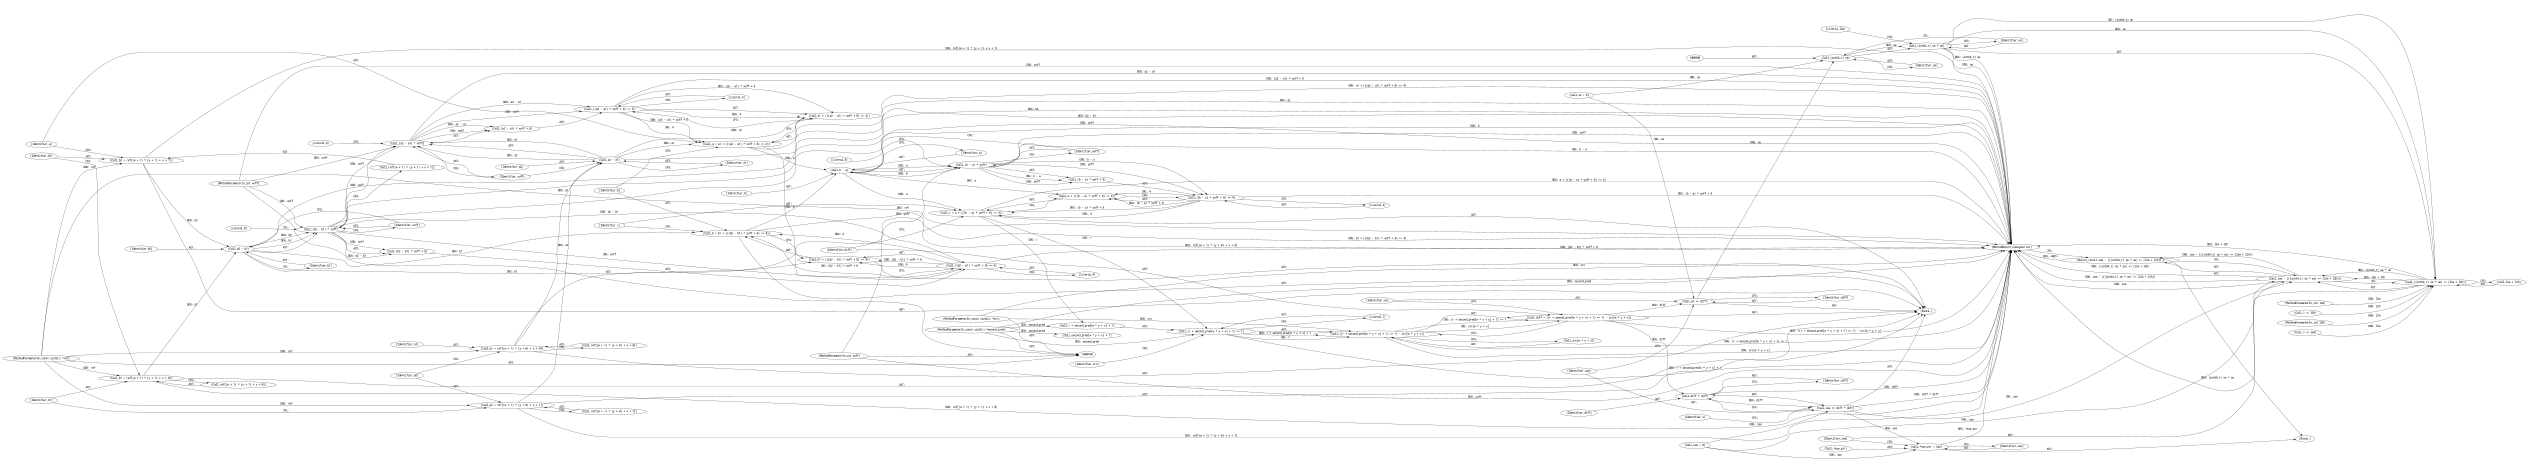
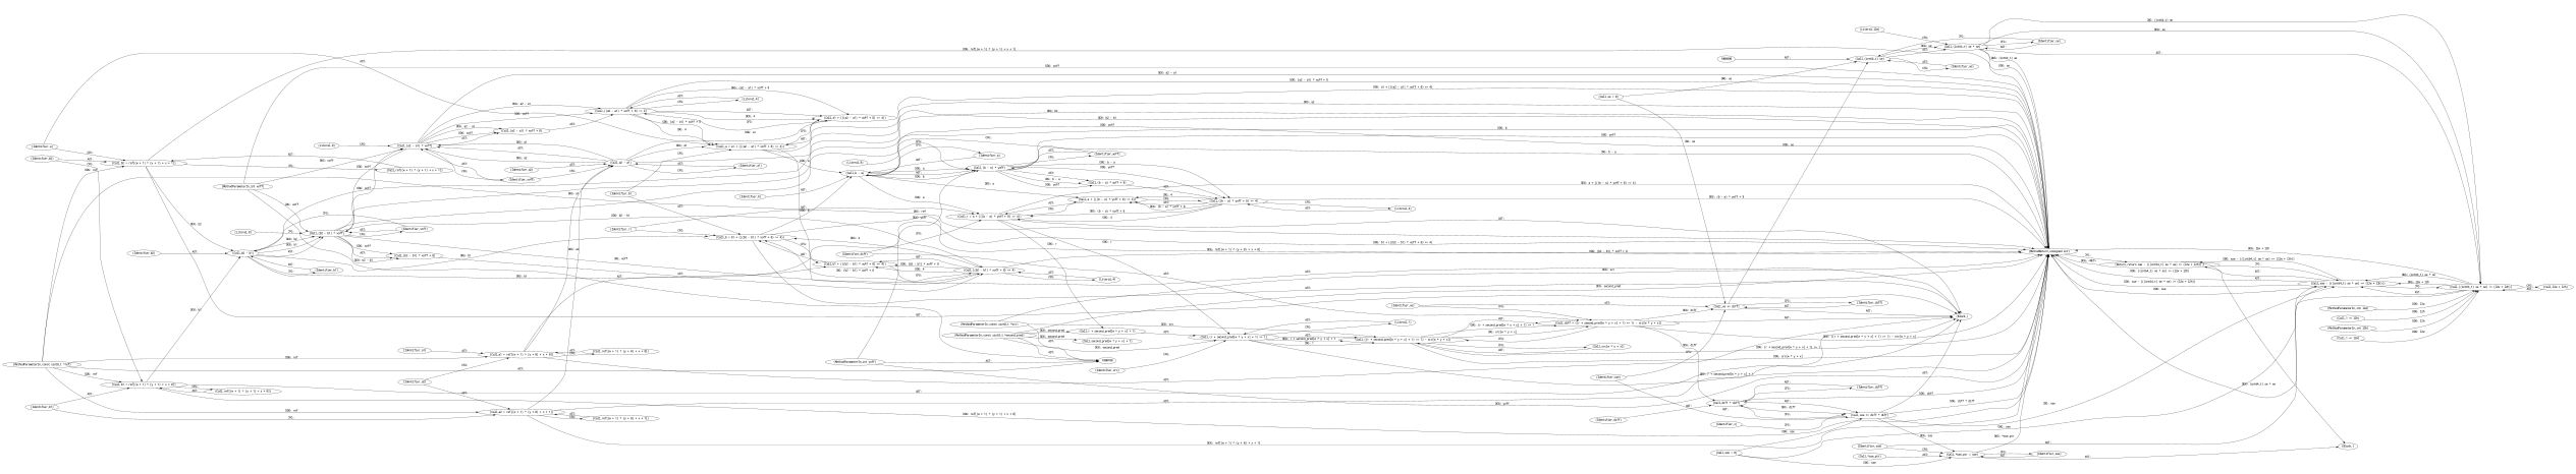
  digraph {
    fontname="Roboto Mono"
    rankdir=LR
    node [fontname="Roboto Mono"]
    edge [fontname="Roboto Mono"]
    n1 [label="(Call,((r + second_pred[w * y + x] + 1) >> 1) - src[w * y + x])"]
    n2 [label="(Call,diff = ((r + second_pred[w * y + x] + 1) >> 1) - src[w * y + x])"]
    n3 [label="(Call,src[w * y + x])"]
    n4 [label="(MethodReturn,unsigned int)"]
    n5 [label="(Block,)"]
    n6 [label="(Call,se += diff)"]
    n7 [label="(Call,diff * diff)"]
    n8 [label="(Return,return sse - (((int64_t) se * se) >> (l2w + l2h));)"]
    n9 [label="(Call,(r + second_pred[w * y + x] + 1) >> 1)"]
    n10 [label="(Literal,1)"]
    n11 [label="(Call,r = a + (((b - a) * yoff + 8) >> 4))"]
    n12 [label="(Call,a + (((b - a) * yoff + 8) >> 4))"]
    n13 [label="(Call,r + second_pred[w * y + x] + 1)"]
    n14 [label="(Call,((b - a) * yoff + 8) >> 4)"]
    n15 [label="(Call,b - a)"]
    n16 [label="(Call,(b - a) * yoff)"]
    n17 [label="(Identifier,a)"]
    n18 [label="(Call,(b - a) * yoff + 8)"]
    n19 [label="(Identifier,yoff)"]
    n20 [label="(Call,b = b1 + (((b2 - b1) * xoff + 8) >> 4))"]
    n21 [label="(Call,b1 + (((b2 - b1) * xoff + 8) >> 4))"]
    n22 [label="(Call,((b2 - b1) * xoff + 8) >> 4)"]
    n23 [label="(Call,b2 - b1)"]
    n24 [label="(Call,(b2 - b1) * xoff)"]
    n25 [label="(Identifier,b1)"]
    n26 [label="(Call,(a2 - a1) * xoff)"]
    n27 [label="(Identifier,xoff)"]
    n28 [label="(Call,(b2 - b1) * xoff + 8)"]
    n29 [label="(Call,b2 = ref[(w + 1) * (y + 1) + x + 1])"]
    n30 [label="(Call,ref[(w + 1) * (y + 1) + x + 1])"]
    n31 [label="(MethodParameterIn,const uint8_t *ref)"]
    n32 [label="(Call,b1 = ref[(w + 1) * (y + 1) + x + 0])"]
    n33 [label="(Call,a2 = ref[(w + 1) * (y + 0) + x + 1])"]
    n34 [label="(Call,a1 = ref[(w + 1) * (y + 0) + x + 0])"]
    1000100
    n36 [label="(Call,ref[(w + 1) * (y + 1) + x + 0])"]
    n37 [label="(Call,a2 - a1)"]
    n38 [label="(Call,ref[(w + 1) * (y + 0) + x + 1])"]
    n39 [label="(Call,ref[(w + 1) * (y + 0) + x + 0])"]
    n40 [label="(Literal,4)"]
    n41 [label="(Call,((a2 - a1) * xoff + 8) >> 4)"]
    n42 [label="(Identifier,xoff)"]
    n43 [label="(Call,(a2 - a1) * xoff + 8)"]
    n44 [label="(Call,a = a1 + (((a2 - a1) * xoff + 8) >> 4))"]
    n45 [label="(Call,a1 + (((a2 - a1) * xoff + 8) >> 4))"]
    n46 [label="(Literal,4)"]
    n47 [label="(Identifier,a1)"]
    n48 [label="(MethodParameterIn,int xoff)"]
    n49 [label="(Literal,4)"]
    n50 [label="(MethodParameterIn,int yoff)"]
    n51 [label="(MethodParameterIn,const uint8_t *second_pred)"]
    n52 [label="(Call,second_pred[w * y + x] + 1)"]
    n53 [label="(MethodParameterIn,const uint8_t *src)"]
    n54 [label="(Call,(int64_t) se)"]
    n55 [label="(Identifier,diff)"]
    n56 [label="(Call,sse += diff * diff)"]
    n57 [label="(Identifier,diff)"]
    n58 [label="(Call,(int64_t) se * se)"]
    n59 [label="(Identifier,se)"]
    n60 [label="(Call,((int64_t) se * se) >> (l2w + l2h))"]
    n61 [label="(Identifier,se)"]
    n62 [label="(Call,sse - (((int64_t) se * se) >> (l2w + l2h)))"]
    n63 [label="(Call,l2w + l2h)"]
    n64 [label="(Block,)"]
    n65 [label="(Call,*sse_ptr = sse)"]
    n66 [label="(Identifier,sse)"]
    n67 [label="(Literal,8)"]
    n68 [label="(Identifier,b1)"]
    n69 [label="(Identifier,b)"]
    n70 [label="(Literal,l2w)"]
    n71 [label="(Literal,8)"]
    n72 [label="(Identifier,a1)"]
    n73 [label="(Call,sse = 0)"]
    n74 [label="(Identifier,a2)"]
    n75 [label="(Literal,8)"]
    n76 [label="(Call,*sse_ptr)"]
    n77 [label="(Identifier,diff)"]
    n78 [label="(Identifier,diff)"]
    n79 [label="(Identifier,sse)"]
    n80 [label="(MethodParameterIn,int l2w)"]
    n81 [label="(Call,se = 0)"]
    n82 [label="(Call,1 << l2h)"]
    n83 [label="(Identifier,b)"]
    n84 [label="(Identifier,se)"]
    n85 [label="(Identifier,src)"]
    n86 [label="(MethodParameterIn,int l2h)"]
    n87 [label="(Identifier,x)"]
    n88 [label="(Call,1 << l2w)"]
    n89 [label="(Identifier,r)"]
    n90 [label="(Identifier,a2)"]
    n91 [label="(Identifier,sse)"]
    n92 [label="(Identifier,b2)"]
    n93 [label="(Identifier,a)"]
    n94 [label="(Identifier,b2)"]
    1000300
    n1 -> n2 [label="AST: "]
    n1 -> n2 [label="DDG: (r + second_pred[w * y + x] + 1) >> 1"]
    n1 -> n2 [label="DDG: src[w * y + x]"]
    n1 -> n3 [label="CFG: "]
    n1 -> n4 [label="DDG: src[w * y + x]"]
    n1 -> n4 [label="DDG: (r + second_pred[w * y + x] + 1) >> 1"]
    n2 -> n1 [label="CFG: "]
    n2 -> n4 [label="DDG: ((r + second_pred[w * y + x] + 1) >> 1) - src[w * y + x]"]
    n2 -> n5 [label="AST: "]
    n2 -> n6 [label="DDG: diff"]
    n2 -> n7 [label="DDG: diff"]
    n3 -> n1 [label="AST: "]
    n4 -> n8 [label="CFG: "]
    n6 -> n5 [label="AST: "]
    n6 -> n54 [label="DDG: se"]
    n6 -> n55 [label="CFG: "]
    n7 -> n4 [label="DDG: diff"]
    n7 -> n56 [label="AST: "]
    n7 -> n56 [label="DDG: diff"]
    n7 -> n57 [label="CFG: "]
    n8 -> n4 [label="DDG: <RET>"]
    n8 -> n62 [label="CFG: "]
    n8 -> n64 [label="AST: "]
    n9 -> n1 [label="AST: "]
    n9 -> n1 [label="DDG: r + second_pred[w * y + x] + 1"]
    n9 -> n1 [label="DDG: 1"]
    n9 -> n4 [label="DDG: r + second_pred[w * y + x] + 1"]
    n9 -> n10 [label="CFG: "]
    n10 -> n9 [label="AST: "]
    n11 -> n4 [label="DDG: a + (((b - a) * yoff + 8) >> 4)"]
    n11 -> n5 [label="AST: "]
    n11 -> n9 [label="DDG: r"]
    n11 -> n12 [label="CFG: "]
    n11 -> n13 [label="DDG: r"]
    n12 -> n11 [label="AST: "]
    n12 -> n14 [label="CFG: "]
    n13 -> n9 [label="AST: "]
    n14 -> n4 [label="DDG: (b - a) * yoff + 8"]
    n14 -> n11 [label="DDG: (b - a) * yoff + 8"]
    n14 -> n11 [label="DDG: 4"]
    n14 -> n12 [label="AST: "]
    n14 -> n12 [label="DDG: (b - a) * yoff + 8"]
    n14 -> n12 [label="DDG: 4"]
    n14 -> n49 [label="CFG: "]
    n15 -> n4 [label="DDG: b"]
    n15 -> n11 [label="DDG: a"]
    n15 -> n12 [label="DDG: a"]
    n15 -> n16 [label="AST: "]
    n15 -> n16 [label="DDG: b"]
    n15 -> n16 [label="DDG: a"]
    n15 -> n17 [label="CFG: "]
    n16 -> n4 [label="DDG: yoff"]
    n16 -> n4 [label="DDG: b - a"]
    n16 -> n14 [label="DDG: b - a"]
    n16 -> n14 [label="DDG: yoff"]
    n16 -> n18 [label="AST: "]
    n16 -> n18 [label="DDG: b - a"]
    n16 -> n18 [label="DDG: yoff"]
    n16 -> n19 [label="CFG: "]
    n17 -> n15 [label="AST: "]
    n18 -> n14 [label="AST: "]
    n19 -> n15 [label="CFG: "]
    n19 -> n16 [label="AST: "]
    n20 -> n4 [label="DDG: b1 + (((b2 - b1) * xoff + 8) >> 4)"]
    n20 -> n5 [label="AST: "]
    n20 -> n15 [label="DDG: b"]
    n20 -> n21 [label="CFG: "]
    n21 -> n20 [label="AST: "]
    n21 -> n22 [label="CFG: "]
    n22 -> n4 [label="DDG: (b2 - b1) * xoff + 8"]
    n22 -> n20 [label="DDG: (b2 - b1) * xoff + 8"]
    n22 -> n20 [label="DDG: 4"]
    n22 -> n21 [label="AST: "]
    n22 -> n21 [label="DDG: (b2 - b1) * xoff + 8"]
    n22 -> n21 [label="DDG: 4"]
    n22 -> n40 [label="CFG: "]
    n23 -> n4 [label="DDG: b2"]
    n23 -> n20 [label="DDG: b1"]
    n23 -> n21 [label="DDG: b1"]
    n23 -> n24 [label="AST: "]
    n23 -> n24 [label="DDG: b2"]
    n23 -> n24 [label="DDG: b1"]
    n23 -> n25 [label="CFG: "]
    n24 -> n4 [label="DDG: b2 - b1"]
    n24 -> n4 [label="DDG: xoff"]
    n24 -> n22 [label="DDG: b2 - b1"]
    n24 -> n22 [label="DDG: xoff"]
    n24 -> n26 [label="DDG: xoff"]
    n24 -> n27 [label="CFG: "]
    n24 -> n28 [label="AST: "]
    n24 -> n28 [label="DDG: b2 - b1"]
    n24 -> n28 [label="DDG: xoff"]
    n25 -> n23 [label="AST: "]
    n26 -> n4 [label="DDG: a2 - a1"]
    n26 -> n24 [label="DDG: xoff"]
    n26 -> n41 [label="DDG: a2 - a1"]
    n26 -> n41 [label="DDG: xoff"]
    n26 -> n42 [label="CFG: "]
    n26 -> n43 [label="AST: "]
    n26 -> n43 [label="DDG: a2 - a1"]
    n26 -> n43 [label="DDG: xoff"]
    n27 -> n23 [label="CFG: "]
    n27 -> n24 [label="AST: "]
    n28 -> n22 [label="AST: "]
    n29 -> n4 [label="DDG: ref[(w + 1) * (y + 1) + x + 1]"]
    n29 -> n5 [label="AST: "]
    n29 -> n23 [label="DDG: b2"]
-   n24 -> n30 [label="CFG: "]
+   n29 -> n30 [label="CFG: "]
    n30 -> n29 [label="AST: "]
    n31 -> n4 [label="DDG: ref"]
    n31 -> n29 [label="DDG: ref"]
    n31 -> n32 [label="DDG: ref"]
    n31 -> n33 [label="DDG: ref"]
    n31 -> n34 [label="DDG: ref"]
    n31 -> 1000100 [label="AST: "]
    n32 -> n4 [label="DDG: ref[(w + 1) * (y + 1) + x + 0]"]
    n32 -> n5 [label="AST: "]
    n32 -> n23 [label="DDG: b1"]
    n32 -> n36 [label="CFG: "]
    n33 -> n4 [label="DDG: ref[(w + 1) * (y + 0) + x + 1]"]
    n33 -> n5 [label="AST: "]
    n33 -> n37 [label="DDG: a2"]
    n33 -> n38 [label="CFG: "]
    n34 -> n4 [label="DDG: ref[(w + 1) * (y + 0) + x + 0]"]
    n34 -> n5 [label="AST: "]
    n34 -> n37 [label="DDG: a1"]
    n34 -> n39 [label="CFG: "]
    n36 -> n32 [label="AST: "]
    n37 -> n4 [label="DDG: a2"]
    n37 -> n26 [label="AST: "]
    n37 -> n26 [label="DDG: a2"]
    n37 -> n26 [label="DDG: a1"]
    n37 -> n44 [label="DDG: a1"]
    n37 -> n45 [label="DDG: a1"]
    n37 -> n47 [label="CFG: "]
    n38 -> n33 [label="AST: "]
    n39 -> n34 [label="AST: "]
    n40 -> n22 [label="AST: "]
    n41 -> n4 [label="DDG: (a2 - a1) * xoff + 8"]
    n41 -> n44 [label="DDG: (a2 - a1) * xoff + 8"]
    n41 -> n44 [label="DDG: 4"]
    n41 -> n45 [label="AST: "]
    n41 -> n45 [label="DDG: (a2 - a1) * xoff + 8"]
    n41 -> n45 [label="DDG: 4"]
    n41 -> n46 [label="CFG: "]
    n42 -> n26 [label="AST: "]
    n42 -> n37 [label="CFG: "]
    n43 -> n41 [label="AST: "]
    n44 -> n4 [label="DDG: a1 + (((a2 - a1) * xoff + 8) >> 4)"]
    n44 -> n5 [label="AST: "]
    n44 -> n15 [label="DDG: a"]
    n44 -> n45 [label="CFG: "]
    n45 -> n41 [label="CFG: "]
    n45 -> n44 [label="AST: "]
    n46 -> n41 [label="AST: "]
    n47 -> n37 [label="AST: "]
    n48 -> n4 [label="DDG: xoff"]
    n48 -> n24 [label="DDG: xoff"]
    n48 -> n26 [label="DDG: xoff"]
    n48 -> 1000100 [label="AST: "]
    n49 -> n14 [label="AST: "]
    n50 -> n4 [label="DDG: yoff"]
    n50 -> n16 [label="DDG: yoff"]
    n50 -> 1000100 [label="AST: "]
    n51 -> n4 [label="DDG: second_pred"]
    n51 -> n9 [label="DDG: second_pred"]
    n51 -> n13 [label="DDG: second_pred"]
    n51 -> 1000100 [label="AST: "]
    n51 -> n52 [label="DDG: second_pred"]
    n53 -> n1 [label="DDG: src"]
    n53 -> n4 [label="DDG: src"]
    n53 -> 1000100 [label="AST: "]
    n54 -> n58 [label="AST: "]
    n54 -> n58 [label="DDG: se"]
    n54 -> n59 [label="CFG: "]
    n55 -> n6 [label="AST: "]
    n56 -> n4 [label="DDG: diff * diff"]
    n56 -> n5 [label="AST: "]
    n56 -> n7 [label="CFG: "]
    n56 -> n62 [label="DDG: sse"]
    n56 -> n65 [label="DDG: sse"]
    n57 -> n7 [label="AST: "]
    n58 -> n4 [label="DDG: (int64_t) se"]
    n58 -> n4 [label="DDG: se"]
    n58 -> n60 [label="AST: "]
    n58 -> n60 [label="DDG: (int64_t) se"]
    n58 -> n60 [label="DDG: se"]
    n58 -> n61 [label="CFG: "]
    n59 -> n54 [label="AST: "]
    n60 -> n4 [label="DDG: (int64_t) se * se"]
    n60 -> n4 [label="DDG: l2w + l2h"]
    n60 -> n62 [label="AST: "]
    n60 -> n62 [label="DDG: (int64_t) se * se"]
    n60 -> n62 [label="DDG: l2w + l2h"]
    n60 -> n63 [label="CFG: "]
    n61 -> n54 [label="CFG: "]
    n61 -> n58 [label="AST: "]
    n62 -> n4 [label="DDG: sse"]
    n62 -> n4 [label="DDG: ((int64_t) se * se) >> (l2w + l2h)"]
    n62 -> n4 [label="DDG: sse - (((int64_t) se * se) >> (l2w + l2h))"]
    n62 -> n8 [label="AST: "]
    n62 -> n8 [label="DDG: sse - (((int64_t) se * se) >> (l2w + l2h))"]
    n62 -> n60 [label="CFG: "]
    n63 -> n60 [label="AST: "]
    n65 -> n4 [label="DDG: *sse_ptr"]
    n65 -> n64 [label="AST: "]
    n65 -> n66 [label="CFG: "]
    n66 -> n65 [label="AST: "]
    n67 -> n24 [label="CFG: "]
    n68 -> n32 [label="AST: "]
    n68 -> n33 [label="CFG: "]
    n69 -> n20 [label="AST: "]
    n69 -> n44 [label="CFG: "]
    n70 -> n58 [label="CFG: "]
    n71 -> n26 [label="CFG: "]
    n72 -> n34 [label="AST: "]
    n73 -> n56 [label="DDG: sse"]
    n73 -> n62 [label="DDG: sse"]
    n73 -> n65 [label="DDG: sse"]
    n74 -> n33 [label="AST: "]
    n74 -> n34 [label="CFG: "]
    n75 -> n16 [label="CFG: "]
    n76 -> n65 [label="AST: "]
    n77 -> n7 [label="AST: "]
    n78 -> n2 [label="AST: "]
    n78 -> n11 [label="CFG: "]
    n79 -> n62 [label="AST: "]
    n79 -> n65 [label="CFG: "]
    n80 -> n60 [label="DDG: l2w"]
    n81 -> n6 [label="DDG: se"]
    n81 -> n54 [label="DDG: se"]
    n82 -> n60 [label="DDG: l2h"]
    n83 -> n15 [label="AST: "]
    n84 -> n2 [label="CFG: "]
    n84 -> n6 [label="AST: "]
    n85 -> n9 [label="CFG: "]
    n86 -> n60 [label="DDG: l2h"]
    n87 -> n56 [label="CFG: "]
    n88 -> n60 [label="DDG: l2w"]
    n89 -> n11 [label="AST: "]
    n89 -> n20 [label="CFG: "]
    n90 -> n37 [label="AST: "]
    n91 -> n6 [label="CFG: "]
    n91 -> n56 [label="AST: "]
    n92 -> n29 [label="AST: "]
    n92 -> n32 [label="CFG: "]
    n93 -> n29 [label="CFG: "]
    n93 -> n44 [label="AST: "]
    n94 -> n23 [label="AST: "]
    1000300 -> n54 [label="AST: "]
  }
